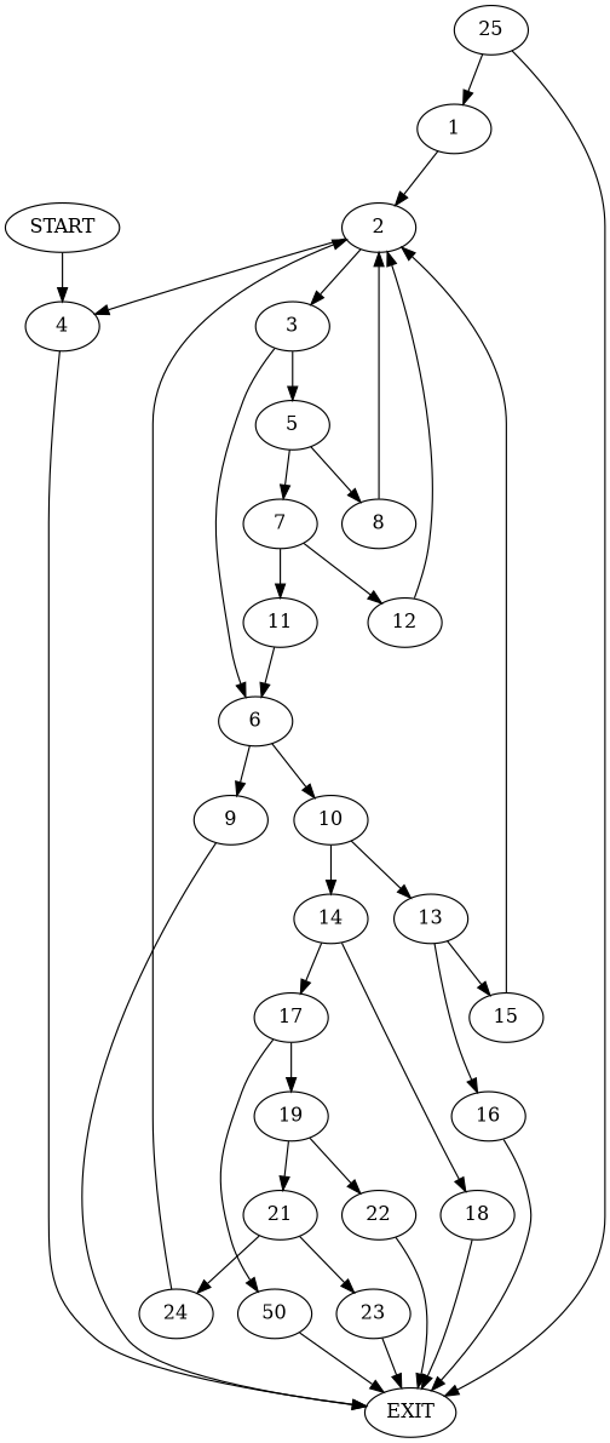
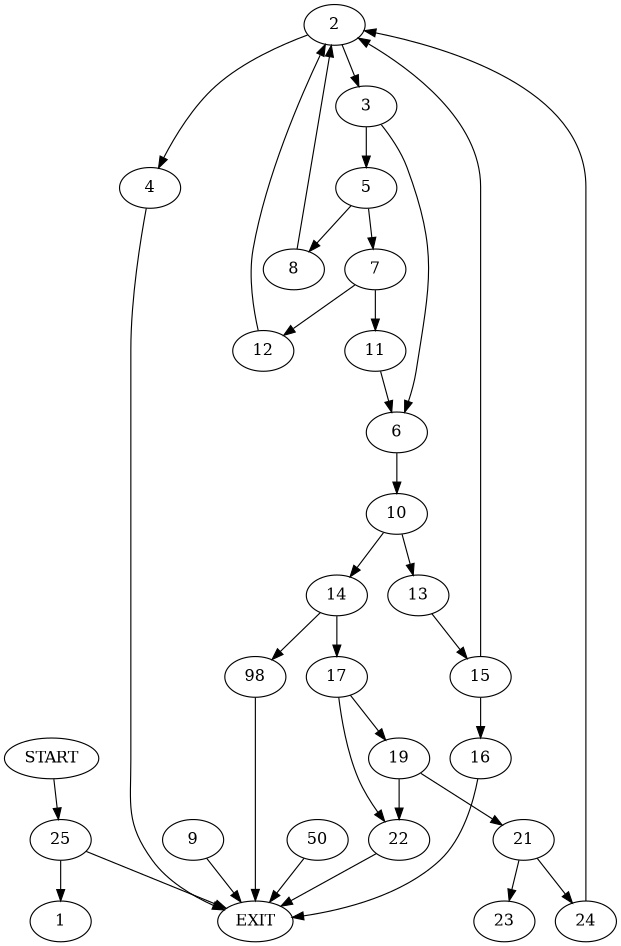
  digraph {
    n1 [label=START]
    25
    1
    2
    n5 [label=EXIT]
    3
    4
    5
    6
    7
    8
    9
    10
    11
    12
    13
    14
    15
    16
    17
-   18
+   18 [label=98]
    19
    n23 [label=50]
    21
    22
    23
    24
-   n1 -> 4
+   n1 -> 25
    25 -> 1
    25 -> n5
-   1 -> 2
    2 -> 3
    2 -> 4
    3 -> 5
    3 -> 6
    4 -> n5
    5 -> 7
    5 -> 8
-   6 -> 9
    6 -> 10
    7 -> 11
    7 -> 12
    8 -> 2
    9 -> n5
    10 -> 13
    10 -> 14
    11 -> 6
    12 -> 2
    13 -> 15
-   13 -> 16
+   15 -> 16
    14 -> 17
    14 -> 18
    15 -> 2
    16 -> n5
    17 -> 19
-   17 -> n23
+   17 -> 22
    18 -> n5
    19 -> 21
    19 -> 22
    n23 -> n5
    21 -> 23
    21 -> 24
    22 -> n5
-   23 -> n5
    24 -> 2
  }
